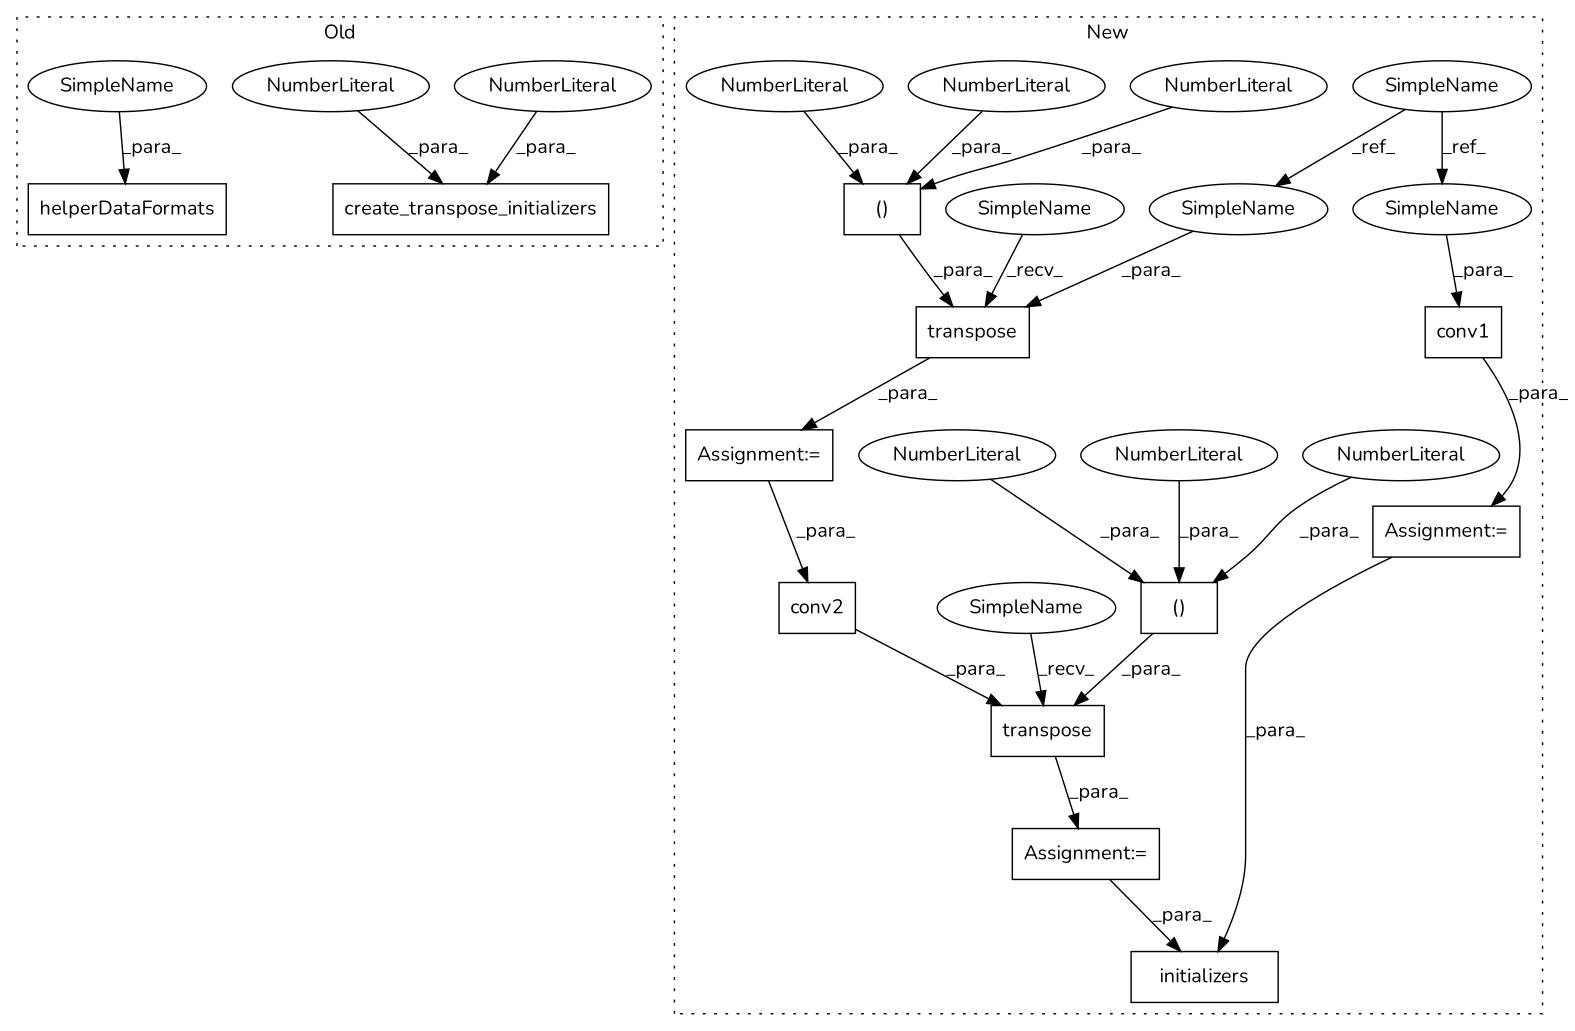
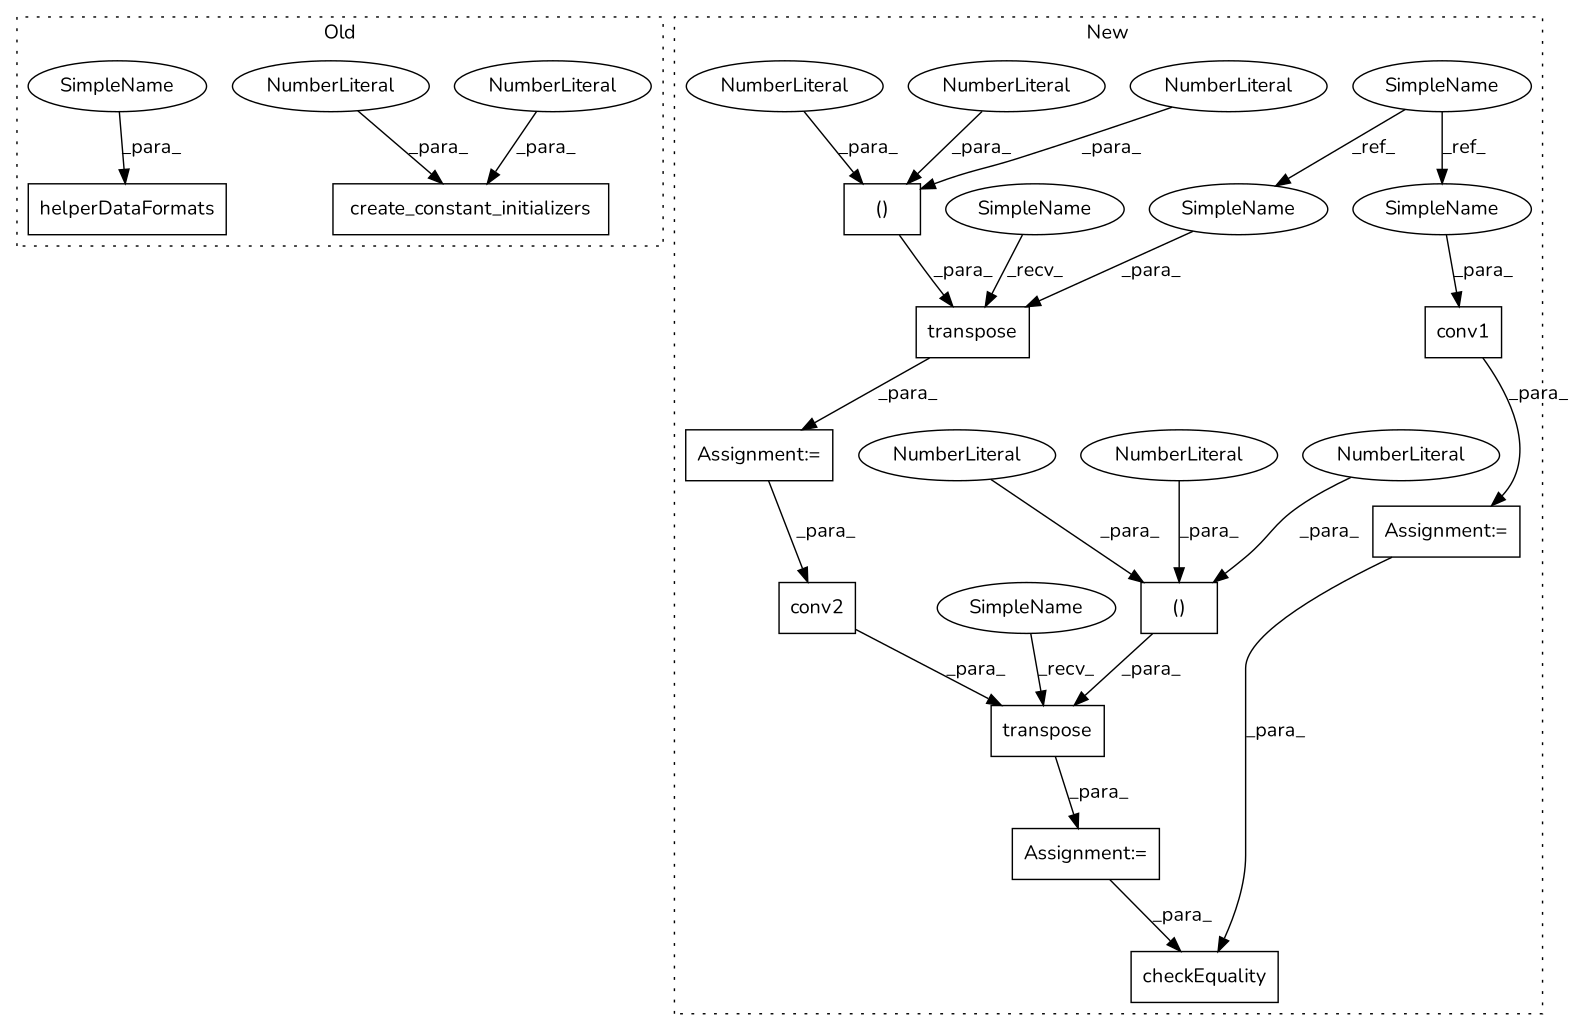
  digraph {
    fontname=Nunito
    node [a=34 fontname=Nunito l=1 s=8886 shape=ellipse]
    edge [fontname=Nunito]
-   n1 [a=32 l="29,1" label=create_transpose_initializers s="9261,9306" shape=box]
+   n1 [a=32 l="29,1" label=create_constant_initializers s="9261,9306" shape=box]
    n2 [a=32 l="18,1" label=helperDataFormats s="9407,9431" shape=box]
    n3 [l=3 label=NumberLiteral s=9290]
    n4 [l=3 label=NumberLiteral s=9294]
    n5 [a=42 label=SimpleName s=9430]
    n6 [a=106 l=57 label="()" shape=box]
    n7 [label=NumberLiteral s=8928]
    n8 [label=NumberLiteral]
    n9 [label=NumberLiteral s=8900]
-   n10 [a=32 l="14,1" label=initializers s="9069,9088" shape=box]
+   n10 [a=32 l="14,1" label=checkEquality s="9069,9088" shape=box]
    n11 [a=106 l=57 label="()" s=8999 shape=box]
    n12 [label=NumberLiteral s=9013]
    n13 [label=NumberLiteral s=9041]
    n14 [label=NumberLiteral s=8999]
    n15 [a=32 l="6,1" label=conv2 s="8975,8992" shape=box]
    n16 [a=32 l="6,1" label=conv1 s="8674,8681" shape=box]
    n17 [a=42 label=SimpleName s=8583]
    n18 [a=32 l="10,2" label=transpose s="8869,8943" shape=box]
    n19 [a=32 l="10,2" label=transpose s="8965,9056" shape=box]
    n20 [a=7 label="Assignment:=" s=8673 shape=box]
    n21 [a=7 label="Assignment:=" s=8857 shape=box]
    n22 [a=7 label="Assignment:=" s=8953 shape=box]
    n23 [a=42 label=SimpleName s=8680]
    n24 [a=42 label=SimpleName s=8879]
    n25 [a=42 l=10 label=SimpleName s=8858]
    n26 [a=42 l=10 label=SimpleName s=8954]
    subgraph cluster_1 {
      label=Old
      style=dotted
      n1
      n2
      n3
      n4
      n5
    }
    subgraph cluster_2 {
      label=New
      style=dotted
      n6
      n7
      n8
      n9
      n10
      n11
      n12
      n13
      n14
      n15
      n16
      n17
      n18
      n19
      n20
      n21
      n22
      n23
      n24
      n25
      n26
    }
    n3 -> n1 [label=_para_]
    n4 -> n1 [label=_para_]
    n5 -> n2 [label=_para_]
    n6 -> n18 [label=_para_]
    n7 -> n6 [label=_para_]
    n8 -> n6 [label=_para_]
    n9 -> n6 [label=_para_]
    n11 -> n19 [label=_para_]
    n12 -> n11 [label=_para_]
    n13 -> n11 [label=_para_]
    n14 -> n11 [label=_para_]
    n15 -> n19 [label=_para_]
    n16 -> n20 [label=_para_]
    n17 -> n23 [label=_ref_]
    n17 -> n24 [label=_ref_]
    n18 -> n21 [label=_para_]
    n19 -> n22 [label=_para_]
    n20 -> n10 [label=_para_]
    n21 -> n15 [label=_para_]
    n22 -> n10 [label=_para_]
    n23 -> n16 [label=_para_]
    n24 -> n18 [label=_para_]
    n25 -> n18 [label=_recv_]
    n26 -> n19 [label=_recv_]
  }
